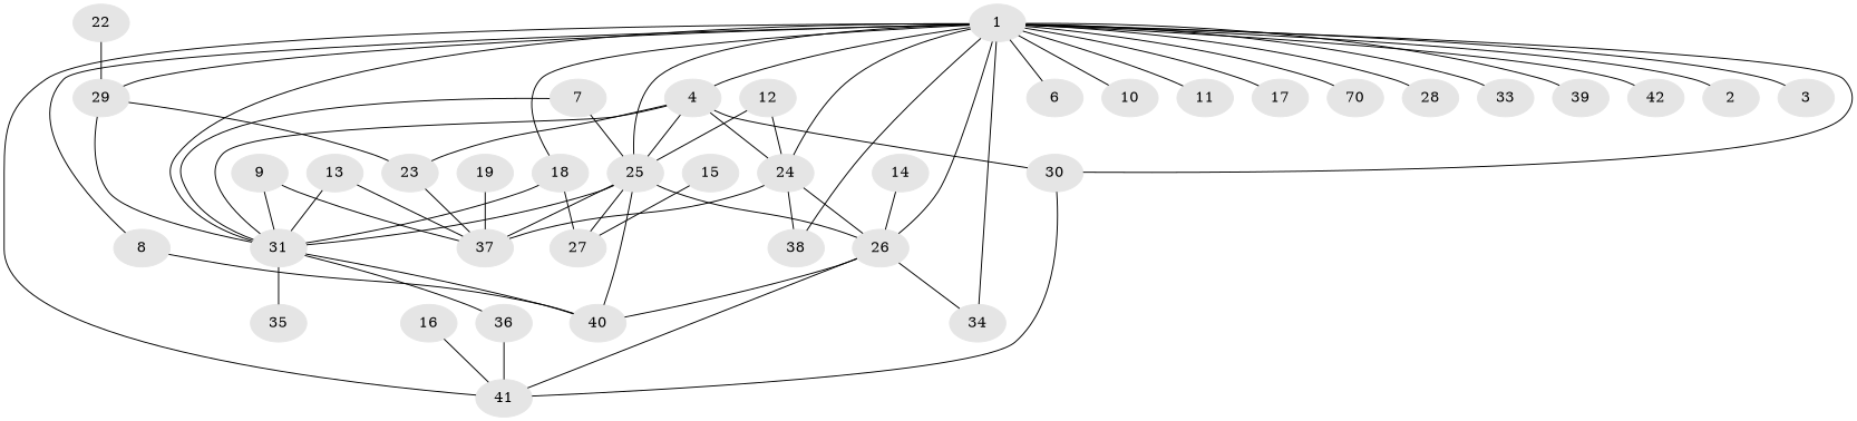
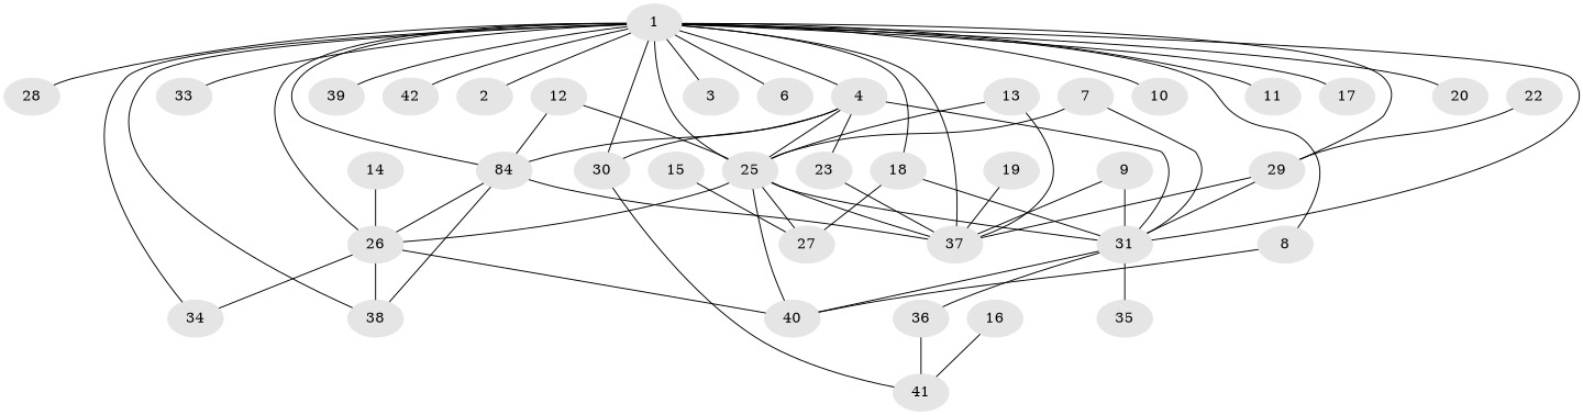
  graph {
    node [color=gray90 style=filled]
    edge [weight=1.0]
    1
    2
    3
    4
    6
    8
    10
    11
    17
    18
-   20 [label=70]
-   24
+   20
+   24 [label=84]
    25
    26
    28
    29
    30
    31
    33
    34
    37
    38
    39
    42
    23
    40
    27
    41
    35
    36
    7
    9
    12
    13
    14
    15
    16
    19
    22
    1 -- 2
    1 -- 3
    1 -- 4
    1 -- 6
    1 -- 8
    1 -- 10
    1 -- 11
    1 -- 17
    1 -- 18
    1 -- 20
    1 -- 24 [weight=2.0]
    1 -- 25
    1 -- 26 [weight=2.0]
    1 -- 28
    1 -- 29
    1 -- 30
    1 -- 31
    1 -- 33
    1 -- 34
-   1 -- 41
+   1 -- 37
    1 -- 38
    1 -- 39
    1 -- 42
    4 -- 24
    4 -- 25
    4 -- 30
    4 -- 31
    4 -- 23
    8 -- 40
    18 -- 31
    18 -- 27
    24 -- 26
    24 -- 37 [weight=2.0]
    24 -- 38
    25 -- 26
    25 -- 31
    25 -- 37
    25 -- 40
    25 -- 27
    26 -- 34
    26 -- 40
-   26 -- 41
+   26 -- 38
    29 -- 31
-   29 -- 23
+   29 -- 37
    30 -- 41
    31 -- 40
    31 -- 35
    31 -- 36
    23 -- 37
    36 -- 41
    7 -- 25
    7 -- 31
    9 -- 31
    9 -- 37
    12 -- 24
    12 -- 25
-   13 -- 31
+   13 -- 25
    13 -- 37
    14 -- 26
    15 -- 27
    16 -- 41
    19 -- 37
    22 -- 29
  }
